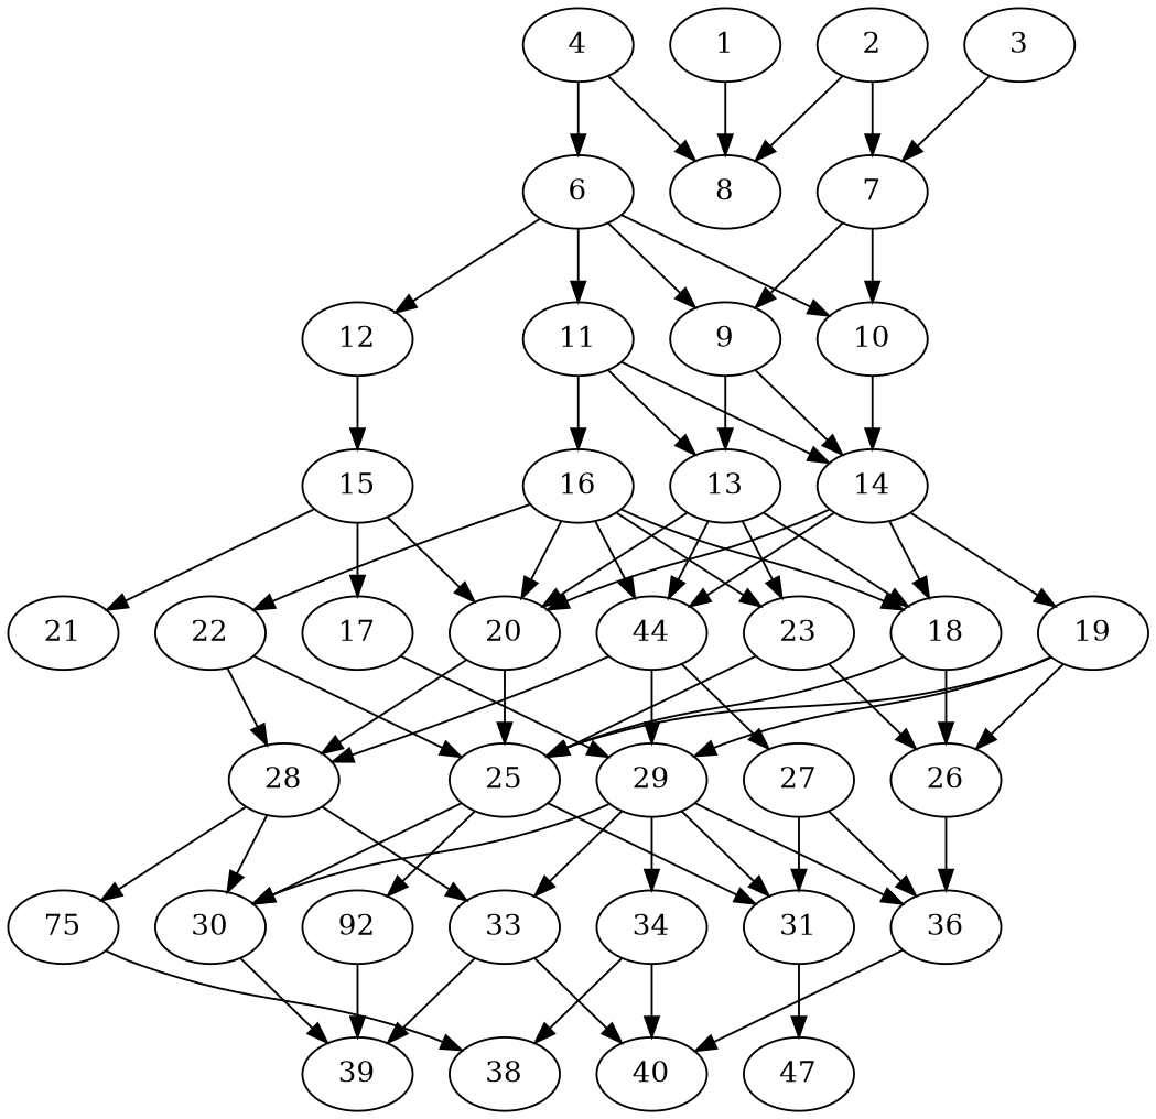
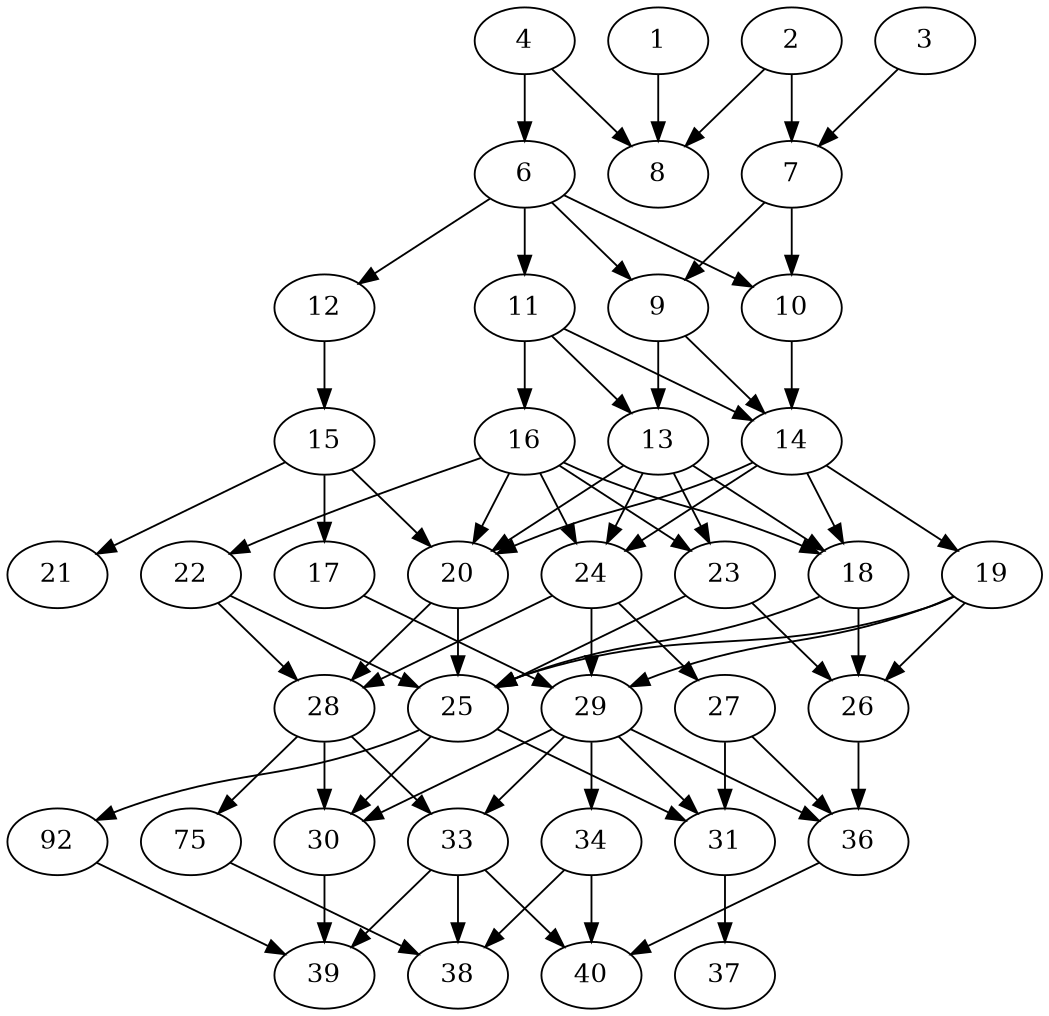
  digraph {
    node [alpha=0.04]
    1 [alpha=0.15 expect_size=21363712]
    8 [alpha=0.12 expect_size=14983168]
    2 [alpha=0.15 expect_size=11031552]
    7 [alpha=0.03 expect_size=32078848]
    9 [alpha=0.17 expect_size=15505408]
    10 [alpha=0.12 expect_size=14595072]
    13 [alpha=0.14 expect_size=47432704]
    14 [alpha=0.08 expect_size=8404992]
    3 [alpha=0.03 expect_size=36038656]
    4 [alpha=0.03 expect_size=24035328]
    6 [alpha=0.16 expect_size=5824512]
    11 [alpha=0.03 expect_size=24755200]
    12 [alpha=0.11 expect_size=11913216]
    16 [alpha=0.01 expect_size=42107904]
    15 [alpha=0.18 expect_size=15190016]
    18 [alpha=0.05 expect_size=39742464]
    23 [expect_size=28793856]
-   24 [alpha=0.16 expect_size=14795776 label=44]
+   24 [alpha=0.16 expect_size=14795776]
    20 [alpha=0.01 expect_size=14030848]
    19 [alpha=0.19 expect_size=20507648]
    22 [alpha=0.20 expect_size=49391616]
    17 [alpha=0.15 expect_size=31813632]
    21 [alpha=0.09 expect_size=42562560]
    29 [alpha=0.05 expect_size=30822400]
    25 [alpha=0.16 expect_size=34106368]
    26 [alpha=0.16 expect_size=30044160]
    28 [expect_size=19470336]
    27 [alpha=0.08 expect_size=31418368]
    30 [alpha=0.09 expect_size=29411328]
    31 [alpha=0.01 expect_size=31468544]
    36 [alpha=0.18 expect_size=41262080]
    33 [alpha=0.10 expect_size=5770240]
    34 [alpha=0.05 expect_size=14601216]
    n34 [alpha=0.17 expect_size=5929984 label=92]
    n35 [expect_size=51214336 label=75]
    39 [alpha=0.11 expect_size=14499840]
-   37 [expect_size=32512000 label=47]
+   37 [expect_size=32512000]
    40 [alpha=0.02 expect_size=25239552]
    38 [expect_size=51802112]
    1 -> 8
    2 -> 8
    2 -> 7
    7 -> 9
    7 -> 10
    9 -> 13
    9 -> 14
    10 -> 14
    13 -> 18
    13 -> 23
    13 -> 24
    13 -> 20
    14 -> 18
    14 -> 24
    14 -> 20
    14 -> 19
    3 -> 7
    4 -> 8
    4 -> 6
    6 -> 9
    6 -> 10
    6 -> 11
    6 -> 12
    11 -> 13
    11 -> 14
    11 -> 16
    12 -> 15
    16 -> 18
    16 -> 23
    16 -> 24
    16 -> 20
    16 -> 22
    15 -> 20
    15 -> 17
    15 -> 21
    18 -> 25
    18 -> 26
    23 -> 25
    23 -> 26
    24 -> 29
    24 -> 28
    24 -> 27
    20 -> 25
    20 -> 28
    19 -> 29
    19 -> 25
    19 -> 26
    22 -> 25
    22 -> 28
    17 -> 29
    29 -> 30
    29 -> 31
    29 -> 36
    29 -> 33
    29 -> 34
    25 -> 30
    25 -> 31
    25 -> n34
    26 -> 36
    28 -> 30
    28 -> 33
    28 -> n35
    27 -> 31
    27 -> 36
    30 -> 39
    31 -> 37
    36 -> 40
    33 -> 39
    33 -> 40
+   33 -> 38
    34 -> 40
    34 -> 38
    n34 -> 39
    n35 -> 38
  }
